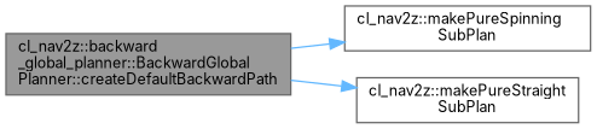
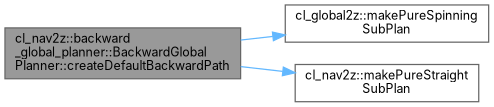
  digraph {
    rankdir=LR
    fontname=Inter
    node [color=grey40 fillcolor=white fontname=Inter fontsize=10 shape=box style=filled]
    edge [color=steelblue1 fontname=Inter fontsize=10 labelfontname=Helvetica labelfontsize=10 style=solid]
    n1 [color=gray40 fillcolor=grey60 fontcolor=black height=0.2 label="cl_nav2z::backward\l_global_planner::BackwardGlobal\lPlanner::createDefaultBackwardPath" width=0.4]
-   n2 [height=0.2 label="cl_nav2z::makePureSpinning\lSubPlan" width=0.4]
+   n2 [height=0.2 label="cl_global2z::makePureSpinning\lSubPlan" width=0.4]
    n3 [height=0.2 label="cl_nav2z::makePureStraight\lSubPlan" width=0.4]
    n1 -> n2
    n1 -> n3
  }
